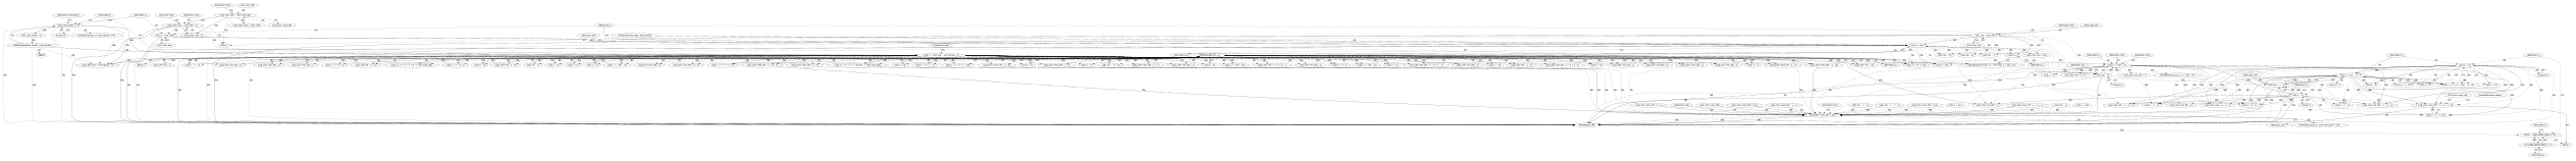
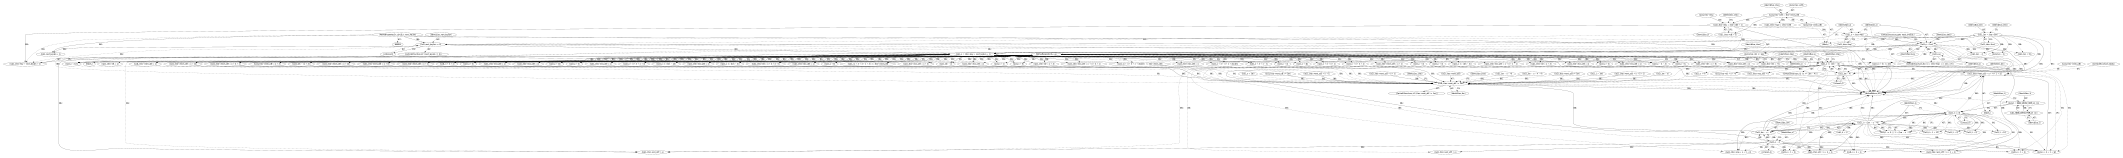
  digraph {
    fontname="IBM Plex Mono"
    node [fontname="IBM Plex Mono"]
    edge [fontname="IBM Plex Mono" style=dashed]
    n1 [label="(Call,iter->next_off = o + 4 + l + 12)"]
    n2 [label="(Call,iter->next_off >= len)"]
    n3 [label="(MethodReturn,RET)"]
    n4 [label="(Call,o + 4 + l + 12)"]
    n5 [label="(Block,)"]
    n6 [label="(Identifier,len)"]
    n7 [label="(ControlStructure,if (iter->next_off >= len))"]
    n8 [label="(Call,l = BSON_UINT32_FROM_LE (l))"]
    n9 [label="(Call,o - 4)"]
    n10 [label="(Call,len - o - 4)"]
    n11 [label="(Literal,4)"]
    n12 [label="(Call,iter->d3 = o + 4 + l)"]
    n13 [label="(Call,iter->err_off = o)"]
    n14 [label="(Call,o + l + 3)"]
    n15 [label="(Call,iter->raw + o + l + 3)"]
    n16 [label="(Call,iter->err_off = o + l + 3)"]
    n17 [label="(Call,o + l + 3)"]
    n18 [label="(Call,o + 4 + l)"]
    n19 [label="(Call,iter->err_off = o)"]
    n20 [label="(Call,l > (len - o - 4))"]
    n21 [label="(Call,o >= (len - 4))"]
    n22 [label="(Call,len - 4)"]
    n23 [label="(Call,o + 4)"]
    n24 [label="(Call,iter->d2 = o + 4)"]
    n25 [label="(Call,iter->err_off = o)"]
    n26 [label="(ControlStructure,if (o >= (len - 4)))"]
    n27 [label="(Literal,4)"]
    n28 [label="(MethodParameterIn,++o)"]
    n29 [label="(Call,o < len)"]
    n30 [label="(Call,iter->err_off = o)"]
    n31 [label="(Call,o + 8)"]
    n32 [label="(Call,iter->err_off = o + 4 + 4 + l)"]
    n33 [label="(Call,iter->next_off = o)"]
    n34 [label="(Call,iter->d4 = o + 4 + 4 + l)"]
    n35 [label="(Call,len - o)"]
    n36 [label="(Call,iter->err_off = o)"]
    n37 [label="(Call,iter->err_off = o)"]
    n38 [label="(Call,o + 1)"]
    n39 [label="(Call,iter->next_off = o + l)"]
    n40 [label="(Call,len - (o + 4))"]
    n41 [label="(Call,o + 4 + l)"]
    n42 [label="(Call,o + 4)"]
    n43 [label="(Call,iter->err_off = o)"]
    n44 [label="(Call,o + 4)"]
    n45 [label="(Call,o + 4)"]
    n46 [label="(Call,iter->next_off = o + 4 + l)"]
    n47 [label="(Call,iter->next_off = o + 4)"]
    n48 [label="(Call,o + 4)"]
-   n49 [label="(Call,o + 4 + 4 + l + off)"]
+   n49 [label="(Call,o + 4 + 4 + l + doclen)"]
    n50 [label="(Identifier,o)"]
    n51 [label="(Call,o + 16)"]
    n52 [label="(Call,iter->err_off = o)"]
    n53 [label="(Call,iter->d2 = o + 4)"]
    n54 [label="(Call,iter->next_off = o + 16)"]
    n55 [label="(Call,o + 4 + 4 + l + 4)"]
    n56 [label="(Call,iter->d2 = o + 4)"]
    n57 [label="(Call,o + 4 + l - 1)"]
    n58 [label="(Call,iter->d3 = o + 8)"]
    n59 [label="(Call,o + 8)"]
    n60 [label="(Call,iter->err_off = o + 4)"]
    n61 [label="(Call,o >= (len - 4))"]
    n62 [label="(Call,iter->err_off = o)"]
    n63 [label="(Call,o + 4 + 4 + l)"]
    n64 [label="(Call,(o + 4 + 4 + l + doclen) != iter->next_off)"]
    n65 [label="(Call,o >= (len - 14))"]
    n66 [label="(Call,iter->err_off = o)"]
    n67 [label="(Call,o + 4)"]
    n68 [label="(Call,iter->next_off = o + 8)"]
    n69 [label="(Call,iter->err_off = o)"]
    n70 [label="(Call,o >= (len - 4))"]
    n71 [label="(Call,iter->err_off = o)"]
    n72 [label="(Call,iter->err_off = o)"]
    n73 [label="(Call,o + 4 + 4 + l)"]
    n74 [label="(Call,(o + 4) >= len)"]
    n75 [label="(Call,iter->d1 = ++o)"]
    n76 [label="(Call,iter->err_off = o + 4 + l - 1)"]
    n77 [label="(Call,o - 4 - 4)"]
    n78 [label="(Call,o + l)"]
    n79 [label="(Call,o + 4)"]
    n80 [label="(Call,iter->next_off = o + 12)"]
    n81 [label="(Call,o + 12)"]
    n82 [label="(Call,(o + 4 + 4 + l + 4) >= iter->next_off)"]
    n83 [label="(Call,iter->next_off = o + 1)"]
    n84 [label="(Call,o < len)"]
    n85 [label="(Call,o++)"]
    n86 [label="(Call,len - 4)"]
    n87 [label="(ControlStructure,for (o = iter->key; o < len; o++))"]
    n88 [label="(Call,len - 4)"]
    n89 [label="(Call,iter->d1 >= len)"]
    n90 [label="(Call,len < 19)"]
    n91 [label="(Identifier,len)"]
    n92 [label="(Identifier,o)"]
    n93 [label="(Call,o = iter->key)"]
    n94 [label="(Call,iter->key)"]
    n95 [label="(Call,iter->key = iter->off + 1)"]
    n96 [label="(Call,o = iter->key + next_keylen + 1)"]
    n97 [label="(Call,iter->off + 1)"]
    n98 [label="(Call,iter->key + next_keylen + 1)"]
    n99 [label="(Block,)"]
    n100 [label="(Block,)"]
    n101 [label="(Call,iter->d1 = o)"]
    n102 [label="(Call,iter->off = iter->next_off)"]
    n103 [label="(Call,iter->type = iter->off)"]
    n104 [label="(Call,iter->next_off)"]
    n105 [label="(Call,len = iter->len)"]
    n106 [label="(Call,iter->len)"]
    n107 [label="(Call,next_keylen == 0)"]
    n108 [label="(ControlStructure,if (next_keylen == 0))"]
    n109 [label="(Literal,0)"]
    n110 [label="(Call,next_keylen + 1)"]
    n111 [label="(MethodParameterIn,uint32_t next_keylen)"]
    1000113
    n113 [label="(Call,4 + l + 12)"]
    n114 [label="(Call,4 + l)"]
    n115 [label="(Call,l + 3)"]
    n116 [label="(Call,l == 0 || l > (len - o - 4))"]
    n117 [label="(Call,l + 3)"]
    n118 [label="(Call,l + 12)"]
    n119 [label="(Call,l == 0)"]
    n120 [label="(Literal,0)"]
    n121 [label="(Call,BSON_UINT32_FROM_LE (l))"]
    n122 [label="(Identifier,l)"]
    n123 [label="(Identifier,iter)"]
    n124 [label="(Identifier,iter)"]
    n125 [label="(Identifier,o)"]
    n126 [label="(Identifier,l)"]
    n127 [label="(Identifier,o)"]
    n128 [label="(Call,iter->key)"]
    n129 [label="(Identifier,next_keylen)"]
    n130 [label="(Call,len - o - 4)"]
    n131 [label="(Identifier,l)"]
    n132 [label="(Identifier,len)"]
    n133 [label="(Call,len - o - 4 - 4)"]
    n134 [label="(Call,iter->next_off >= len)"]
    n135 [label="(Identifier,o)"]
    n136 [label="(ControlStructure,break;)"]
    n137 [label="(Identifier,iter)"]
    n138 [label="(Call,iter->next_off)"]
    n139 [label="(Identifier,l)"]
    n140 [label="(Call,l > len)"]
    n141 [label="(Call,iter->next_off = o + 5 + l)"]
    n142 [label="(ControlStructure,goto mark_invalid;)"]
    n143 [label="(Identifier,iter)"]
    n144 [label="(Identifier,o)"]
    n145 [label="(Identifier,iter)"]
    n146 [label="(Call,len - o)"]
    n147 [label="(Call,o < len)"]
    n148 [label="(Call,iter->next_off >= len)"]
    n149 [label="(Call,iter->next_off = o + l)"]
    n150 [label="(Identifier,len)"]
    n151 [label="(Identifier,o)"]
    n152 [label="(Call,iter->next_off = o + 1)"]
    n153 [label="(Identifier,iter)"]
    n154 [label="(Identifier,iter)"]
    n155 [label="(Identifier,data)"]
    n156 [label="(Identifier,iter)"]
    n157 [label="(Identifier,len)"]
    n158 [label="(Call,iter->next_off)"]
    n159 [label="(Call,iter->off)"]
    n1 -> n2 [label="DDG: "]
    n1 -> n3 [label="DDG: " style=solid]
    n1 -> n4 [label="CFG: "]
    n1 -> n5 [label="AST: " style=solid]
    n2 -> n3 [label="DDG: "]
    n2 -> n3 [label="DDG: " style=solid]
    n2 -> n3 [label="DDG: "]
    n2 -> n6 [label="CFG: "]
    n2 -> n7 [label="AST: " style=solid]
    n3 -> n8 [label="DDG: "]
    n4 -> n1 [label="AST: " style=solid]
    n6 -> n2 [label="AST: "]
    n8 -> n5 [label="AST: "]
+   n8 -> n119 [label="DDG: " style=solid]
    n8 -> n121 [label="CFG: " style=solid]
    n9 -> n1 [label="DDG: "]
    n9 -> n4 [label="DDG: " style=solid]
    n9 -> n10 [label="AST: "]
    n9 -> n10 [label="DDG: " style=solid]
    n9 -> n10 [label="DDG: "]
    n9 -> n11 [label="CFG: "]
    n9 -> n12 [label="DDG: "]
    n9 -> n13 [label="DDG: " style=solid]
    n9 -> n14 [label="DDG: " style=solid]
    n9 -> n15 [label="DDG: "]
    n9 -> n16 [label="DDG: " style=solid]
    n9 -> n17 [label="DDG: "]
    n9 -> n18 [label="DDG: " style=solid]
    n9 -> n19 [label="DDG: " style=solid]
    n10 -> n2 [label="DDG: " style=solid]
    n10 -> n3 [label="DDG: " style=solid]
    n10 -> n3 [label="DDG: " style=solid]
    n10 -> n9 [label="CFG: "]
    n10 -> n20 [label="AST: " style=solid]
    n10 -> n20 [label="DDG: " style=solid]
    n10 -> n20 [label="DDG: "]
    n11 -> n9 [label="AST: "]
    n20 -> n1 [label="DDG: " style=solid]
    n20 -> n3 [label="DDG: "]
    n20 -> n3 [label="DDG: " style=solid]
    n20 -> n4 [label="DDG: " style=solid]
    n20 -> n10 [label="CFG: " style=solid]
    n20 -> n12 [label="DDG: " style=solid]
    n20 -> n14 [label="DDG: "]
    n20 -> n15 [label="DDG: "]
    n20 -> n16 [label="DDG: "]
    n20 -> n17 [label="DDG: "]
    n20 -> n18 [label="DDG: "]
    n20 -> n113 [label="DDG: "]
    n20 -> n114 [label="DDG: " style=solid]
    n20 -> n115 [label="DDG: " style=solid]
    n20 -> n116 [label="AST: "]
    n20 -> n116 [label="DDG: " style=solid]
    n20 -> n116 [label="DDG: " style=solid]
    n20 -> n117 [label="DDG: "]
    n20 -> n118 [label="DDG: "]
    n21 -> n1 [label="DDG: " style=solid]
    n21 -> n3 [label="DDG: " style=solid]
    n21 -> n3 [label="DDG: "]
    n21 -> n4 [label="DDG: "]
    n21 -> n9 [label="DDG: " style=solid]
    n21 -> n12 [label="DDG: "]
    n21 -> n13 [label="DDG: "]
    n21 -> n14 [label="DDG: "]
    n21 -> n15 [label="DDG: "]
    n21 -> n16 [label="DDG: " style=solid]
    n21 -> n17 [label="DDG: "]
    n21 -> n18 [label="DDG: "]
    n21 -> n19 [label="DDG: "]
    n21 -> n22 [label="CFG: " style=solid]
    n21 -> n23 [label="DDG: "]
    n21 -> n24 [label="DDG: " style=solid]
    n21 -> n25 [label="DDG: "]
    n21 -> n26 [label="AST: "]
    n22 -> n2 [label="DDG: " style=solid]
    n22 -> n3 [label="DDG: " style=solid]
    n22 -> n10 [label="DDG: "]
    n22 -> n21 [label="AST: "]
    n22 -> n21 [label="DDG: " style=solid]
    n22 -> n21 [label="DDG: "]
    n22 -> n27 [label="CFG: "]
    n27 -> n22 [label="AST: " style=solid]
    n28 -> n19 [label="DDG: "]
    n28 -> n21 [label="DDG: "]
    n28 -> n29 [label="DDG: " style=solid]
    n28 -> n30 [label="DDG: " style=solid]
    n28 -> n31 [label="DDG: "]
    n28 -> n32 [label="DDG: "]
    n28 -> n33 [label="DDG: "]
    n28 -> n34 [label="DDG: " style=solid]
    n28 -> n35 [label="DDG: "]
    n28 -> n36 [label="DDG: "]
    n28 -> n37 [label="DDG: " style=solid]
    n28 -> n38 [label="DDG: "]
    n28 -> n39 [label="DDG: "]
    n28 -> n40 [label="DDG: "]
    n28 -> n41 [label="DDG: " style=solid]
    n28 -> n42 [label="DDG: " style=solid]
    n28 -> n43 [label="DDG: "]
    n28 -> n44 [label="DDG: " style=solid]
    n28 -> n45 [label="DDG: " style=solid]
    n28 -> n46 [label="DDG: " style=solid]
    n28 -> n47 [label="DDG: " style=solid]
    n28 -> n48 [label="DDG: " style=solid]
    n28 -> n49 [label="DDG: "]
    n28 -> n50 [label="CFG: "]
    n28 -> n51 [label="DDG: " style=solid]
    n28 -> n52 [label="DDG: "]
    n28 -> n53 [label="DDG: "]
    n28 -> n54 [label="DDG: "]
    n28 -> n55 [label="DDG: " style=solid]
    n28 -> n56 [label="DDG: " style=solid]
    n28 -> n57 [label="DDG: "]
    n28 -> n58 [label="DDG: "]
    n28 -> n59 [label="DDG: "]
    n28 -> n60 [label="DDG: "]
    n28 -> n61 [label="DDG: "]
    n28 -> n62 [label="DDG: "]
    n28 -> n63 [label="DDG: "]
    n28 -> n64 [label="DDG: "]
    n28 -> n65 [label="DDG: " style=solid]
    n28 -> n66 [label="DDG: "]
    n28 -> n67 [label="DDG: " style=solid]
    n28 -> n68 [label="DDG: " style=solid]
    n28 -> n69 [label="DDG: "]
    n28 -> n70 [label="DDG: " style=solid]
    n28 -> n71 [label="DDG: " style=solid]
    n28 -> n72 [label="DDG: "]
    n28 -> n73 [label="DDG: " style=solid]
    n28 -> n74 [label="DDG: "]
    n28 -> n75 [label="AST: " style=solid]
    n28 -> n75 [label="DDG: " style=solid]
    n28 -> n76 [label="DDG: "]
    n28 -> n77 [label="DDG: " style=solid]
    n28 -> n78 [label="DDG: " style=solid]
    n28 -> n79 [label="DDG: " style=solid]
    n28 -> n80 [label="DDG: " style=solid]
    n28 -> n81 [label="DDG: "]
    n28 -> n82 [label="DDG: "]
    n28 -> n83 [label="DDG: " style=solid]
    n29 -> n2 [label="DDG: "]
    n33 -> n2 [label="DDG: "]
    n40 -> n2 [label="DDG: "]
    n46 -> n2 [label="DDG: " style=solid]
    n47 -> n2 [label="DDG: "]
    n50 -> n28 [label="AST: " style=solid]
    n54 -> n2 [label="DDG: "]
    n64 -> n2 [label="DDG: " style=solid]
    n68 -> n2 [label="DDG: "]
    n75 -> n28 [label="CFG: "]
    n80 -> n2 [label="DDG: " style=solid]
    n83 -> n2 [label="DDG: "]
    n84 -> n2 [label="DDG: "]
    n84 -> n3 [label="DDG: " style=solid]
    n84 -> n3 [label="DDG: "]
    n84 -> n3 [label="DDG: "]
    n84 -> n22 [label="DDG: "]
    n84 -> n28 [label="DDG: " style=solid]
    n84 -> n29 [label="DDG: " style=solid]
    n84 -> n74 [label="DDG: "]
    n84 -> n85 [label="DDG: "]
    n84 -> n86 [label="DDG: "]
    n84 -> n87 [label="AST: "]
    n84 -> n88 [label="DDG: "]
    n84 -> n89 [label="DDG: "]
    n84 -> n90 [label="DDG: "]
    n84 -> n91 [label="CFG: "]
    n85 -> n84 [label="DDG: "]
    n85 -> n87 [label="AST: " style=solid]
    n85 -> n92 [label="CFG: " style=solid]
    n89 -> n2 [label="DDG: "]
    n91 -> n84 [label="AST: " style=solid]
    n92 -> n85 [label="AST: "]
    n93 -> n3 [label="DDG: " style=solid]
    n93 -> n84 [label="DDG: " style=solid]
    n93 -> n87 [label="AST: "]
    n93 -> n94 [label="CFG: " style=solid]
    n94 -> n93 [label="AST: " style=solid]
    n95 -> n3 [label="DDG: " style=solid]
    n95 -> n93 [label="DDG: "]
    n95 -> n96 [label="DDG: "]
    n95 -> n97 [label="CFG: " style=solid]
    n95 -> n98 [label="DDG: " style=solid]
    n95 -> n99 [label="AST: "]
    n96 -> n3 [label="DDG: " style=solid]
    n96 -> n19 [label="DDG: " style=solid]
    n96 -> n21 [label="DDG: "]
    n96 -> n29 [label="DDG: "]
    n96 -> n30 [label="DDG: "]
    n96 -> n31 [label="DDG: " style=solid]
    n96 -> n32 [label="DDG: " style=solid]
    n96 -> n33 [label="DDG: "]
    n96 -> n34 [label="DDG: "]
    n96 -> n35 [label="DDG: " style=solid]
    n96 -> n36 [label="DDG: "]
    n96 -> n37 [label="DDG: " style=solid]
    n96 -> n38 [label="DDG: " style=solid]
    n96 -> n39 [label="DDG: "]
    n96 -> n40 [label="DDG: " style=solid]
    n96 -> n41 [label="DDG: "]
    n96 -> n42 [label="DDG: "]
    n96 -> n43 [label="DDG: "]
    n96 -> n44 [label="DDG: "]
    n96 -> n45 [label="DDG: " style=solid]
    n96 -> n46 [label="DDG: " style=solid]
    n96 -> n47 [label="DDG: " style=solid]
    n96 -> n48 [label="DDG: " style=solid]
    n96 -> n49 [label="DDG: " style=solid]
    n96 -> n51 [label="DDG: " style=solid]
    n96 -> n52 [label="DDG: " style=solid]
    n96 -> n53 [label="DDG: "]
    n96 -> n54 [label="DDG: " style=solid]
    n96 -> n55 [label="DDG: " style=solid]
    n96 -> n56 [label="DDG: " style=solid]
    n96 -> n57 [label="DDG: " style=solid]
    n96 -> n58 [label="DDG: "]
    n96 -> n59 [label="DDG: " style=solid]
    n96 -> n60 [label="DDG: "]
    n96 -> n61 [label="DDG: "]
    n96 -> n62 [label="DDG: "]
    n96 -> n63 [label="DDG: " style=solid]
    n96 -> n64 [label="DDG: " style=solid]
    n96 -> n65 [label="DDG: " style=solid]
    n96 -> n66 [label="DDG: " style=solid]
    n96 -> n67 [label="DDG: " style=solid]
    n96 -> n68 [label="DDG: "]
    n96 -> n69 [label="DDG: "]
    n96 -> n70 [label="DDG: "]
    n96 -> n71 [label="DDG: "]
    n96 -> n72 [label="DDG: " style=solid]
    n96 -> n73 [label="DDG: "]
    n96 -> n74 [label="DDG: "]
    n96 -> n76 [label="DDG: " style=solid]
    n96 -> n77 [label="DDG: " style=solid]
    n96 -> n78 [label="DDG: " style=solid]
    n96 -> n79 [label="DDG: "]
    n96 -> n80 [label="DDG: "]
    n96 -> n81 [label="DDG: " style=solid]
    n96 -> n82 [label="DDG: " style=solid]
    n96 -> n83 [label="DDG: " style=solid]
    n96 -> n98 [label="CFG: " style=solid]
    n96 -> n100 [label="AST: " style=solid]
    n96 -> n101 [label="DDG: "]
    n97 -> n95 [label="AST: "]
    n98 -> n96 [label="AST: " style=solid]
    n102 -> n95 [label="DDG: " style=solid]
    n102 -> n97 [label="DDG: " style=solid]
    n102 -> n99 [label="AST: "]
    n102 -> n103 [label="DDG: " style=solid]
    n102 -> n104 [label="CFG: "]
    n104 -> n102 [label="AST: "]
    n105 -> n2 [label="DDG: "]
    n105 -> n3 [label="DDG: " style=solid]
    n105 -> n3 [label="DDG: "]
    n105 -> n22 [label="DDG: "]
    n105 -> n29 [label="DDG: "]
    n105 -> n74 [label="DDG: "]
    n105 -> n84 [label="DDG: " style=solid]
    n105 -> n86 [label="DDG: "]
    n105 -> n88 [label="DDG: " style=solid]
    n105 -> n89 [label="DDG: "]
    n105 -> n90 [label="DDG: "]
    n105 -> n99 [label="AST: "]
    n105 -> n106 [label="CFG: " style=solid]
    n106 -> n105 [label="AST: " style=solid]
    n107 -> n3 [label="DDG: "]
    n107 -> n3 [label="DDG: "]
    n107 -> n96 [label="DDG: " style=solid]
    n107 -> n98 [label="DDG: "]
    n107 -> n108 [label="AST: "]
    n107 -> n109 [label="CFG: " style=solid]
    n107 -> n110 [label="DDG: " style=solid]
    n109 -> n107 [label="AST: "]
    n111 -> n3 [label="DDG: "]
    n111 -> n96 [label="DDG: " style=solid]
    n111 -> n98 [label="DDG: "]
    n111 -> n107 [label="DDG: " style=solid]
-   n110 -> n111 [label="DDG: " style=solid]
+   n111 -> n110 [label="DDG: " style=solid]
    n111 -> 1000113 [label="AST: "]
    n116 -> n20 [label="CFG: "]
    n116 -> n119 [label="CFG: "]
    n119 -> n1 [label="DDG: "]
    n119 -> n3 [label="DDG: "]
    n119 -> n4 [label="DDG: "]
    n119 -> n12 [label="DDG: " style=solid]
    n119 -> n14 [label="DDG: "]
    n119 -> n15 [label="DDG: " style=solid]
    n119 -> n16 [label="DDG: " style=solid]
    n119 -> n17 [label="DDG: "]
    n119 -> n18 [label="DDG: "]
    n119 -> n20 [label="DDG: " style=solid]
    n119 -> n113 [label="DDG: "]
    n119 -> n115 [label="DDG: " style=solid]
    n119 -> n116 [label="AST: "]
    n119 -> n116 [label="DDG: "]
    n119 -> n116 [label="DDG: "]
    n119 -> n117 [label="DDG: " style=solid]
    n119 -> n118 [label="DDG: " style=solid]
    n119 -> n120 [label="CFG: "]
    n120 -> n119 [label="AST: " style=solid]
    n121 -> n8 [label="AST: " style=solid]
    n121 -> n8 [label="DDG: " style=solid]
    n121 -> n122 [label="CFG: "]
    n122 -> n121 [label="AST: " style=solid]
    n123 -> n2 [label="CFG: "]
    n124 -> n96 [label="CFG: "]
    n125 -> n96 [label="AST: "]
    n125 -> n107 [label="CFG: "]
    n126 -> n8 [label="AST: " style=solid]
    n127 -> n9 [label="AST: "]
    n128 -> n95 [label="AST: " style=solid]
    n129 -> n107 [label="AST: "]
    n130 -> n2 [label="DDG: "]
    n131 -> n8 [label="CFG: "]
    n131 -> n119 [label="AST: "]
    n132 -> n10 [label="AST: " style=solid]
    n133 -> n2 [label="DDG: " style=solid]
    n134 -> n2 [label="DDG: "]
    n134 -> n2 [label="DDG: "]
    n135 -> n84 [label="AST: " style=solid]
    n135 -> n85 [label="CFG: "]
    n135 -> n93 [label="CFG: "]
    n136 -> n1 [label="CFG: "]
    n137 -> n105 [label="CFG: "]
    n138 -> n1 [label="AST: "]
    n139 -> n20 [label="AST: " style=solid]
    n139 -> n119 [label="CFG: "]
    n140 -> n2 [label="DDG: "]
    n141 -> n2 [label="DDG: " style=solid]
    n142 -> n84 [label="CFG: " style=solid]
    n143 -> n95 [label="CFG: "]
    n144 -> n93 [label="AST: "]
    n144 -> n107 [label="CFG: " style=solid]
    n145 -> n21 [label="CFG: " style=solid]
    n146 -> n2 [label="DDG: " style=solid]
    n147 -> n2 [label="DDG: "]
    n148 -> n2 [label="DDG: " style=solid]
    n149 -> n2 [label="DDG: " style=solid]
    n150 -> n22 [label="AST: " style=solid]
    n151 -> n21 [label="AST: " style=solid]
    n152 -> n2 [label="DDG: " style=solid]
    n153 -> n102 [label="CFG: " style=solid]
    n154 -> n21 [label="CFG: " style=solid]
    n155 -> n84 [label="CFG: " style=solid]
    n156 -> n2 [label="CFG: " style=solid]
    n157 -> n105 [label="AST: " style=solid]
    n158 -> n2 [label="AST: " style=solid]
    n159 -> n102 [label="AST: "]
  }
